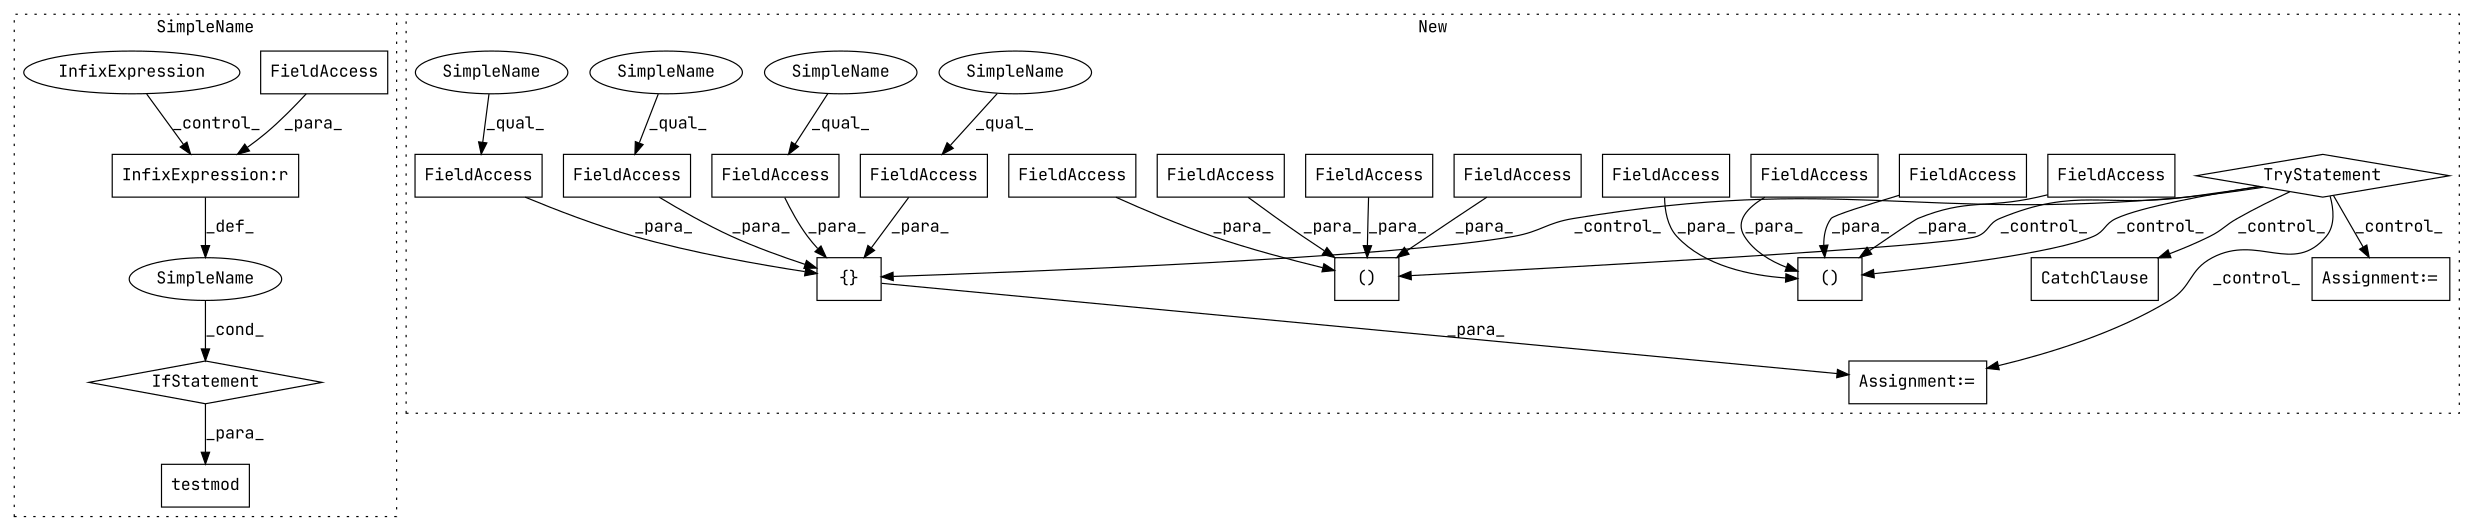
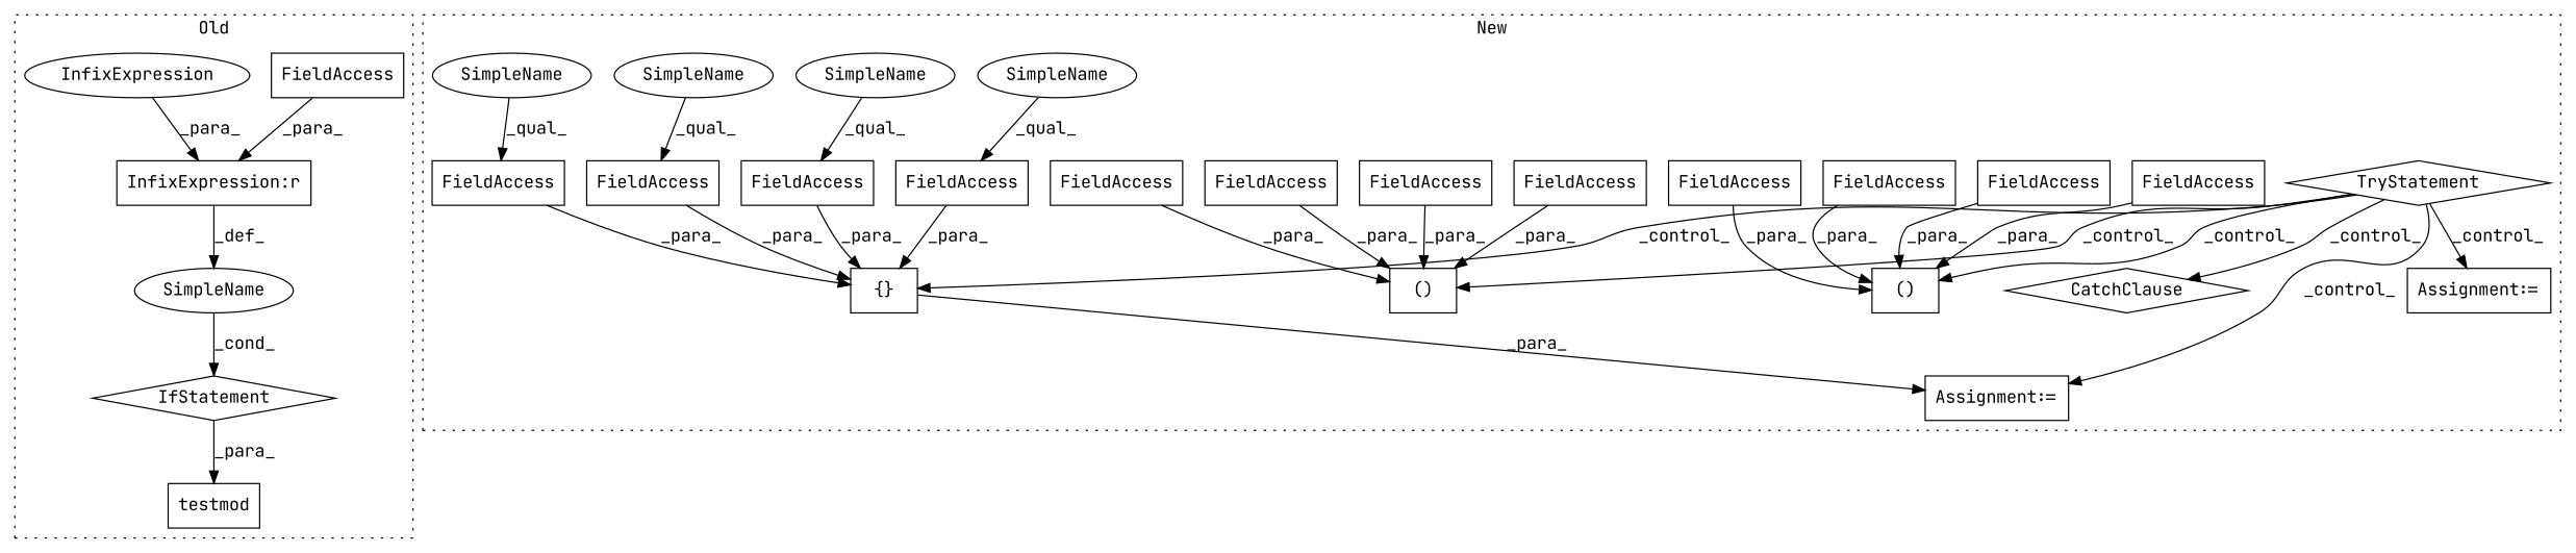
  digraph {
    fontname="JetBrains Mono"
    node [a=22 fontname="JetBrains Mono" l=8 s=26654 shape=box]
    edge [fontname="JetBrains Mono"]
    n1 [a=32 l=9 label=testmod s=26679]
    n2 [a=27 l=4 label="InfixExpression:r" s=26647]
    n3 [a=42 label=SimpleName shape=ellipse l="" s=""]
    n4 [a=25 l="4,2" label=IfStatement s="26635,26661" shape=diamond]
    n5 [label=FieldAccess s=26639]
    n6 [a=45 l=10 label=InfixExpression s=26651 shape=ellipse]
-   n7 [a=12 l="11,2" label=CatchClause s="27173,27210"]
+   n7 [a=12 l="11,2" label=CatchClause s="27173,27210" shape=diamond]
    n8 [a=54 l=4 label=TryStatement s=26635 shape=diamond]
    n9 [a=106 l=195 label="()"]
    n10 [a=4 l="1,1" label="{}" s="27079,27163"]
    n11 [a=106 l=199 label="()" s=26869]
    n12 [label=FieldAccess s=26975]
    n13 [l=15 label=FieldAccess s=27106]
    n14 [l=12 label=FieldAccess s=27080]
    n15 [l=12 label=FieldAccess s=27151]
    n16 [l=15 label=FieldAccess s=27135]
    n17 [label=FieldAccess s=27028]
    n18 [label=FieldAccess s=26706]
    n19 [label=FieldAccess s=26922]
    n20 [label=FieldAccess s=26810]
    n21 [label=FieldAccess]
    n22 [label=FieldAccess s=26758]
    n23 [label=FieldAccess s=26869]
    n24 [a=7 l=2 label="Assignment:=" s=27068]
    n25 [a=7 l=2 label="Assignment:=" s=26849]
    n26 [a=42 l=6 label=SimpleName s=27080 shape=ellipse]
    n27 [a=42 l=6 label=SimpleName s=27135 shape=ellipse]
    n28 [a=42 l=6 label=SimpleName s=27106 shape=ellipse]
    n29 [a=42 l=6 label=SimpleName s=27151 shape=ellipse]
    subgraph cluster_1 {
-     label=SimpleName
+     label=Old
      style=dotted
      n1
      n2
      n3
      n4
      n5
      n6
    }
    subgraph cluster_2 {
      label=New
      style=dotted
      n7
      n8
      n9
      n10
      n11
      n12
      n13
      n14
      n15
      n16
      n17
      n18
      n19
      n20
      n21
      n22
      n23
      n24
      n25
      n26
      n27
      n28
      n29
    }
    n2 -> n3 [label=_def_]
    n3 -> n4 [label=_cond_]
    n4 -> n1 [label=_para_]
    n5 -> n2 [label=_para_]
-   n6 -> n2 [label=_control_]
+   n6 -> n2 [label=_para_]
    n8 -> n7 [label=_control_]
    n8 -> n9 [label=_control_]
    n8 -> n10 [label=_control_]
    n8 -> n11 [label=_control_]
    n8 -> n24 [label=_control_]
    n8 -> n25 [label=_control_]
    n10 -> n24 [label=_para_]
    n12 -> n11 [label=_para_]
    n13 -> n10 [label=_para_]
    n14 -> n10 [label=_para_]
    n15 -> n10 [label=_para_]
    n16 -> n10 [label=_para_]
    n17 -> n11 [label=_para_]
    n18 -> n9 [label=_para_]
    n19 -> n11 [label=_para_]
    n20 -> n9 [label=_para_]
    n21 -> n9 [label=_para_]
    n22 -> n9 [label=_para_]
    n23 -> n11 [label=_para_]
    n26 -> n14 [label=_qual_]
    n27 -> n16 [label=_qual_]
    n28 -> n13 [label=_qual_]
    n29 -> n15 [label=_qual_]
  }
